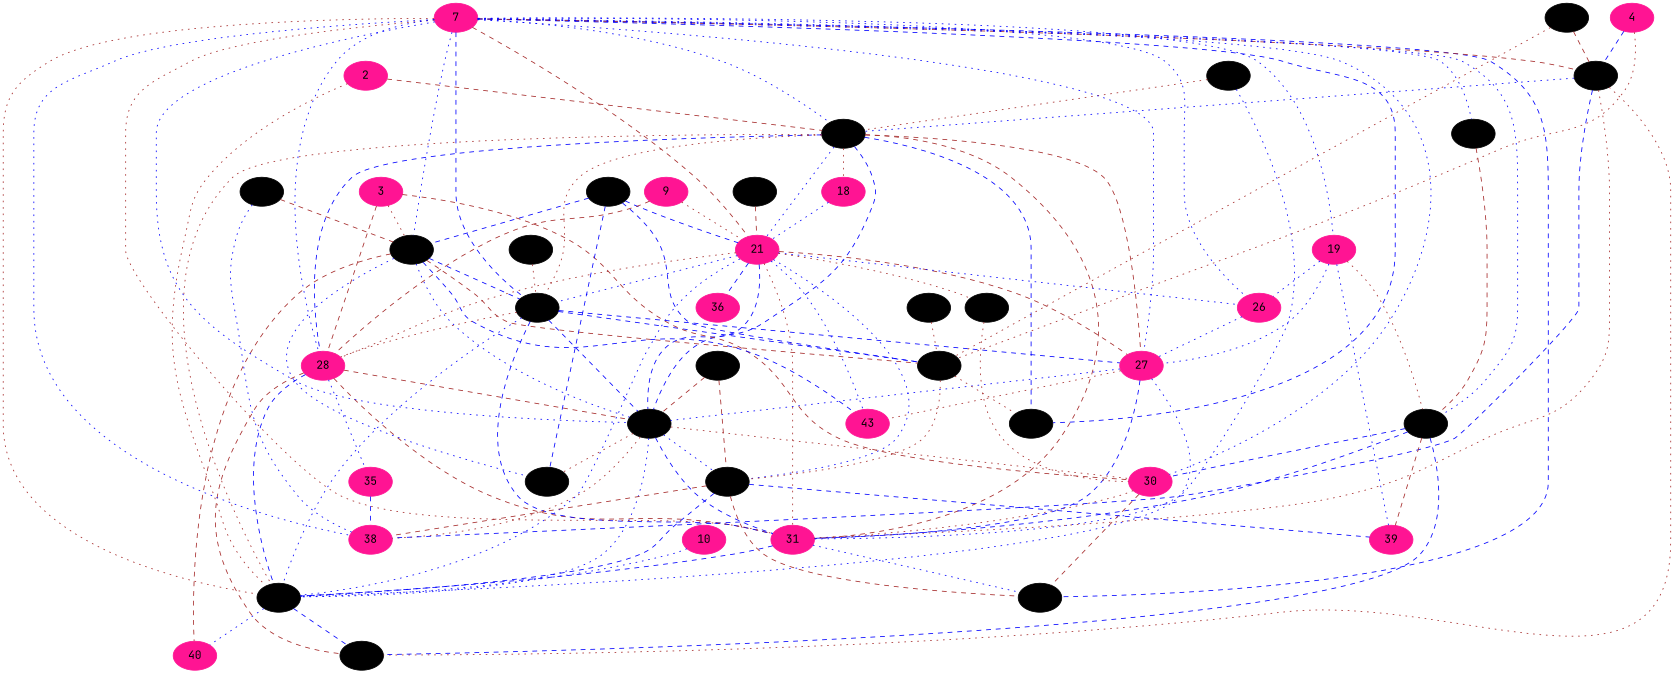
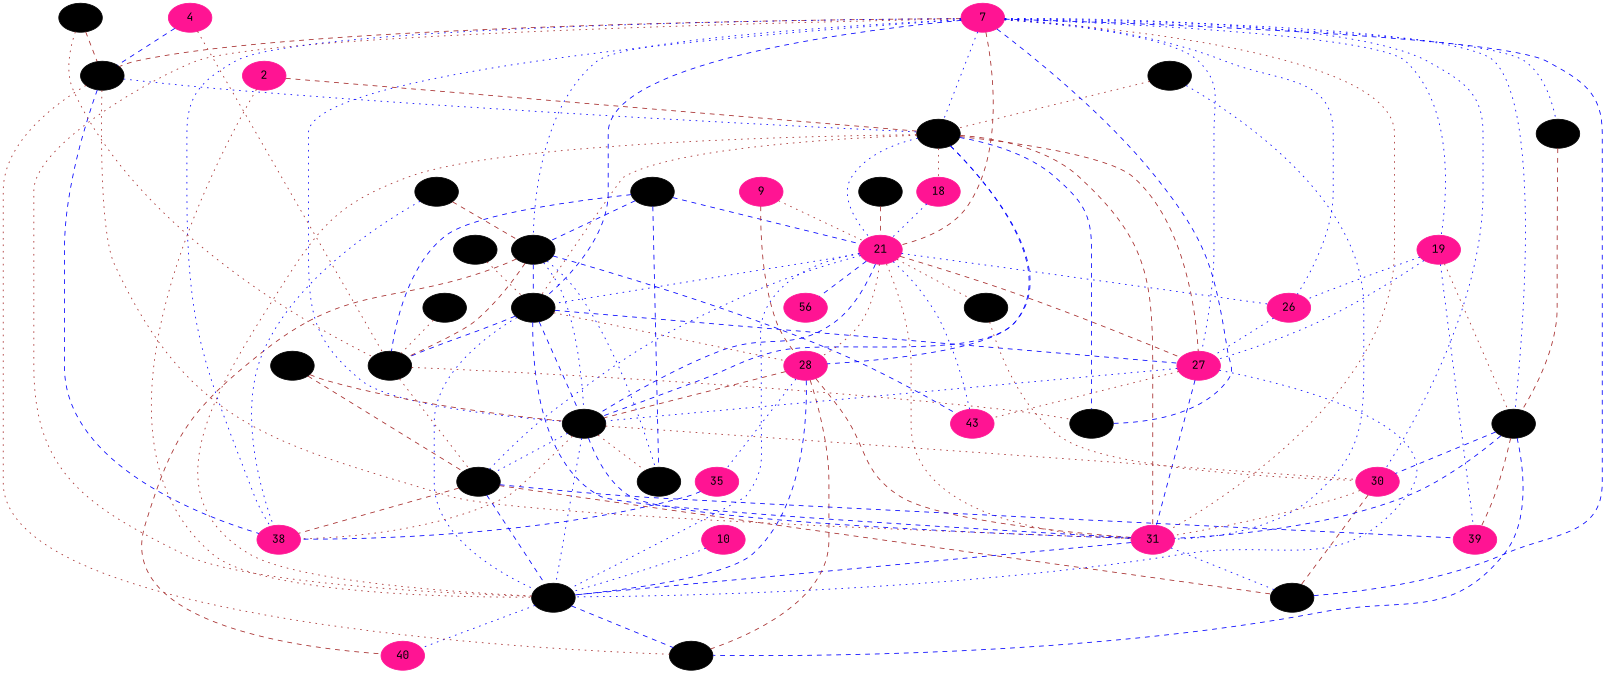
  graph {
    fontname="JetBrains Mono"
    node [color=black fontname="JetBrains Mono" style=filled]
    edge [color=blue fontname="JetBrains Mono" style=dotted weight=1.0]
    1
    17
    31 [color=deeppink]
    34
    28 [color=deeppink]
    21 [color=deeppink]
    22
    27 [color=deeppink]
    29
    37
    18 [color=deeppink]
    33
    2 [color=deeppink]
    41
    40 [color=deeppink]
-   3 [color=deeppink]
    20
    30 [color=deeppink]
    23
    42
    43 [color=deeppink]
    35 [color=deeppink]
    4 [color=deeppink]
    13
    38 [color=deeppink]
    32
    5
    6
    26 [color=deeppink]
    24
-   36 [color=deeppink]
+   36 [color=deeppink label=56]
    7 [color=deeppink]
    16
    19 [color=deeppink]
    25
    39 [color=deeppink]
    8
    9 [color=deeppink]
    10 [color=deeppink]
    11
    12
    14
    15
    1 -- 17 [color=brown weight=2.0]
    1 -- 31
    17 -- 31 [color=brown style=dashed]
    17 -- 34 [color=brown]
    17 -- 28 [style=dashed]
    17 -- 21
    17 -- 22 [color=brown]
    17 -- 27 [color=brown style=dashed]
    17 -- 29 [style=dashed]
    17 -- 37 [style=dashed]
    17 -- 18 [color=brown]
    31 -- 34 [style=dashed]
    31 -- 33
    34 -- 41 [style=dashed]
    34 -- 40
    28 -- 31 [color=brown style=dashed]
    28 -- 34 [style=dashed weight=3.0]
    28 -- 29 [color=brown style=dashed]
    28 -- 41 [color=brown style=dashed]
    28 -- 35
    21 -- 31 [color=brown weight=2.0]
    21 -- 34
    21 -- 28 [color=brown weight=2.0]
    21 -- 22
    21 -- 27 [color=brown style=dashed]
    21 -- 29 [style=dashed weight=2.0]
    21 -- 43
    21 -- 32
    21 -- 26
    21 -- 24 [color=brown]
    21 -- 36 [style=dashed weight=2.0]
    22 -- 31 [style=dashed]
    22 -- 34 [weight=2.0]
    22 -- 28 [color=brown weight=2.0]
    22 -- 27 [style=dashed]
    22 -- 29 [style=dashed weight=2.0]
    22 -- 23 [style=dashed]
    27 -- 31 [style=dashed]
    27 -- 34
    27 -- 29 [weight=2.0]
    27 -- 43 [color=brown]
    29 -- 31 [style=dashed weight=2.0]
    29 -- 34
    29 -- 30 [color=brown]
    29 -- 42 [color=brown]
    29 -- 38 [color=brown]
    29 -- 32
    18 -- 21
    2 -- 17 [color=brown style=dashed]
    2 -- 34 [color=brown]
-   3 -- 28 [color=brown style=dashed]
-   3 -- 20 [color=brown]
-   3 -- 30 [color=brown style=dashed]
    20 -- 22 [style=dashed]
    20 -- 29 [weight=2.0]
    20 -- 40 [color=brown style=dashed]
    20 -- 23 [color=brown style=dashed]
    20 -- 42
    20 -- 43 [style=dashed]
    30 -- 31 [color=brown]
    30 -- 33 [color=brown style=dashed]
    23 -- 37 [color=brown]
    23 -- 32 [color=brown]
    35 -- 38 [style=dashed]
    4 -- 23 [color=brown]
    4 -- 13 [style=dashed]
    13 -- 17
    13 -- 31 [color=brown]
    13 -- 41 [color=brown]
    13 -- 38 [style=dashed]
    32 -- 34 [style=dashed]
    32 -- 33 [color=brown style=dashed]
    32 -- 38 [color=brown style=dashed weight=2.0]
    32 -- 39 [style=dashed]
    5 -- 23 [color=brown]
    6 -- 21 [style=dashed]
    6 -- 20 [style=dashed]
    6 -- 23 [style=dashed]
    6 -- 42 [style=dashed]
    26 -- 27
    24 -- 30 [color=brown]
    7 -- 17 [weight=2.0]
    7 -- 31 [color=brown weight=3.0]
    7 -- 34 [color=brown weight=2.0]
-   7 -- 28 [weight=2.0]
    7 -- 21 [color=brown style=dashed weight=2.0]
    7 -- 22 [style=dashed weight=3.0]
    7 -- 27 [weight=4.0]
    7 -- 29 [weight=3.0]
    7 -- 37 [style=dashed]
    7 -- 33 [style=dashed]
    7 -- 20
    7 -- 30
    7 -- 13 [color=brown style=dashed]
    7 -- 38 [weight=3.0]
    7 -- 26
    7 -- 16
    7 -- 19
    7 -- 25
    16 -- 25 [color=brown style=dashed]
    19 -- 27
    19 -- 26
    19 -- 25 [color=brown]
    19 -- 39
    25 -- 31 [style=dashed]
    25 -- 41 [style=dashed]
    25 -- 30 [style=dashed]
    25 -- 39 [color=brown style=dashed]
    8 -- 23 [color=brown]
    8 -- 13 [color=brown style=dashed]
    9 -- 28 [color=brown style=dashed]
    9 -- 21 [color=brown]
    10 -- 34
    11 -- 29 [color=brown style=dashed]
    11 -- 32 [color=brown style=dashed]
    12 -- 22 [color=brown]
    14 -- 20 [color=brown style=dashed]
    14 -- 38
    15 -- 21 [color=brown style=dashed]
  }
